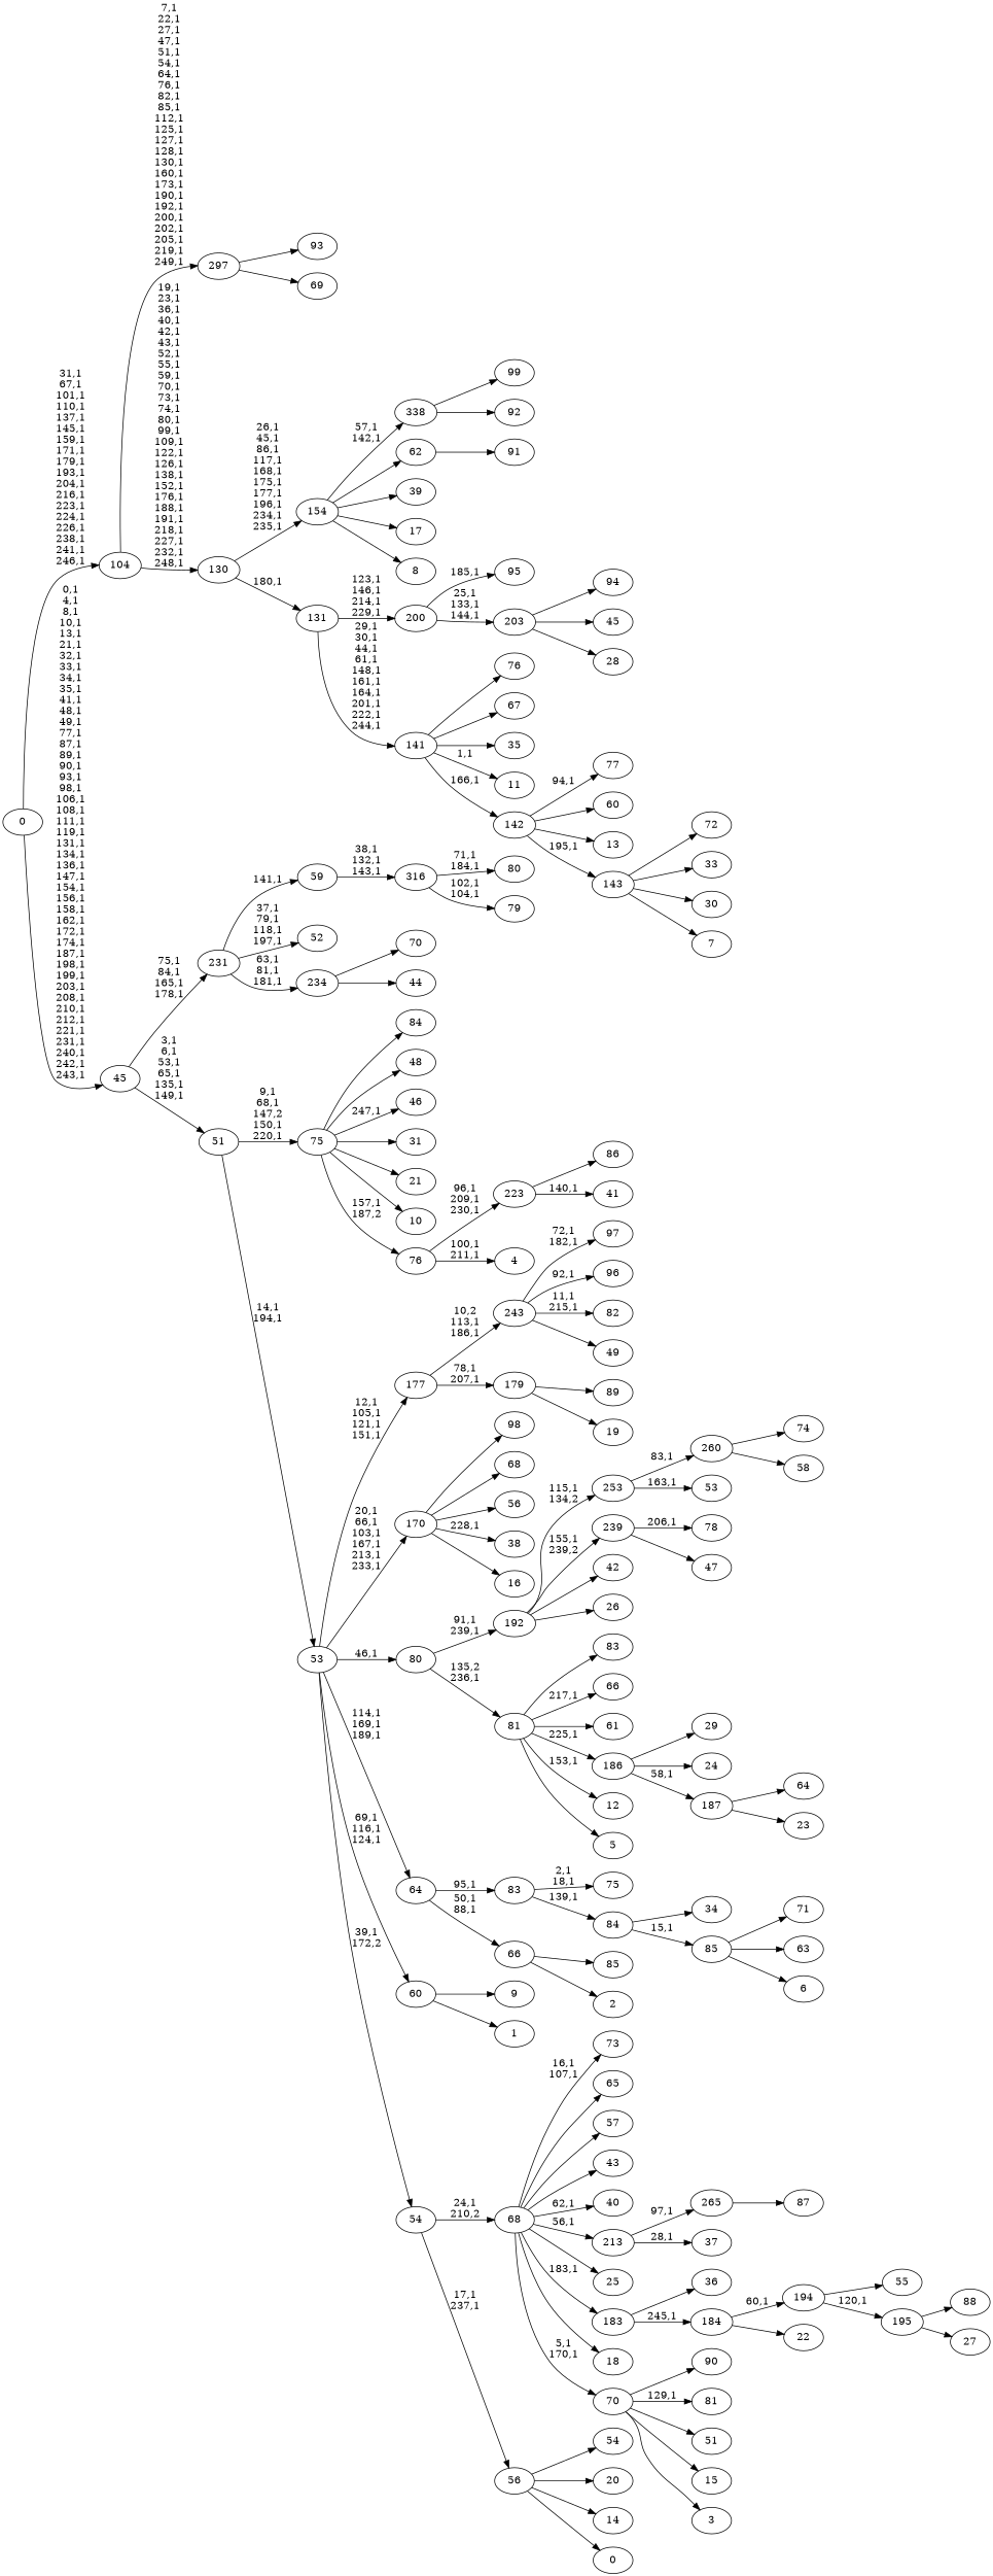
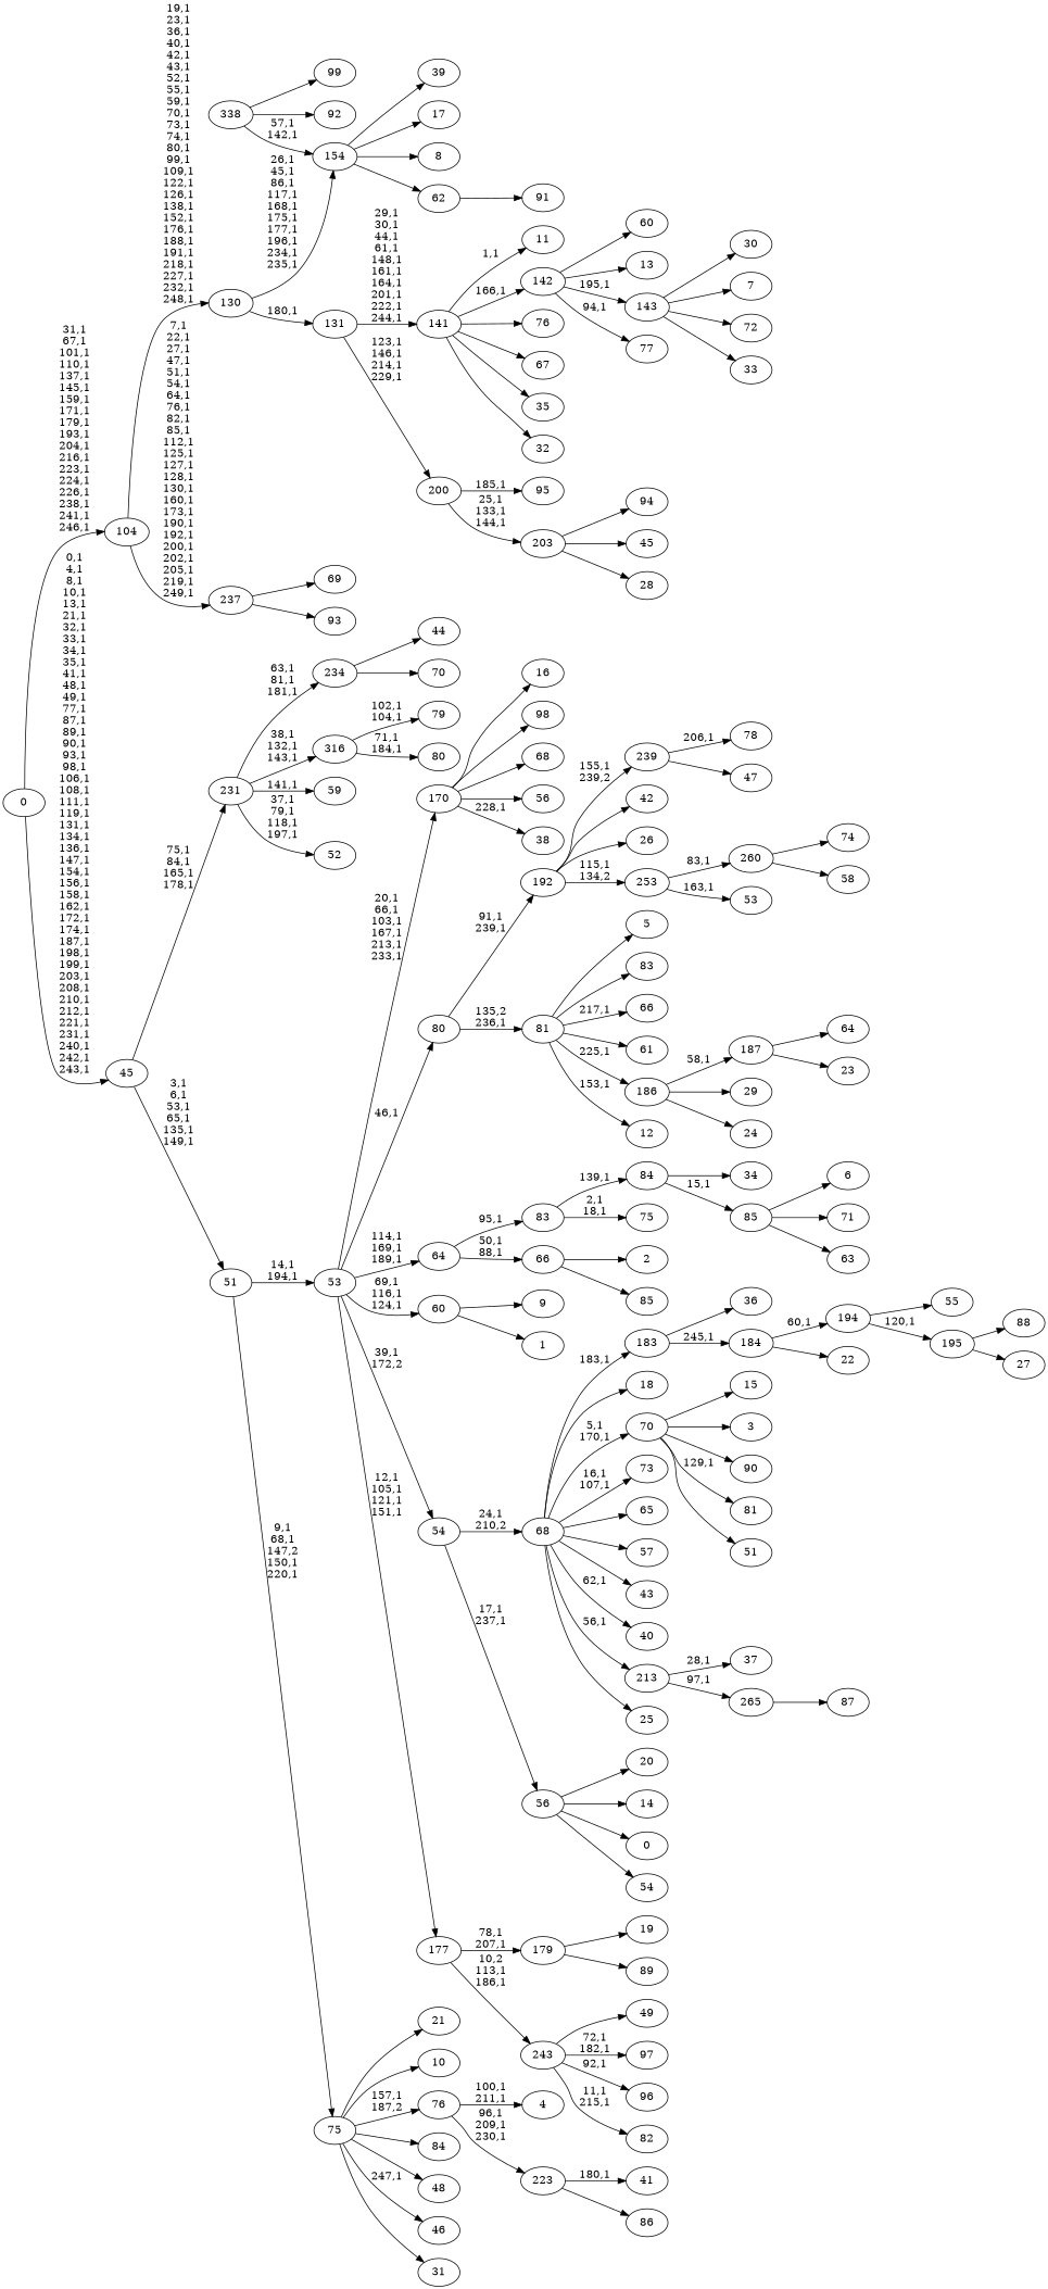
  digraph {
    rankdir=LR
    n1 [label=99]
    n2 [label=98]
    n3 [label=97]
    n4 [label=96]
    n5 [label=95]
    n6 [label=94]
    n7 [label=93]
    n8 [label=92]
    338
    n10 [label=91]
    n11 [label=90]
    n12 [label=89]
    n13 [label=88]
    n14 [label=87]
    n15 [label=86]
    n16 [label=85]
    n17 [label=84]
    n18 [label=83]
    n19 [label=82]
    n20 [label=81]
    n21 [label=80]
    n22 [label=79]
    316
    n24 [label=78]
    n25 [label=77]
    n26 [label=76]
    n27 [label=75]
    n28 [label=74]
    n29 [label=73]
    n30 [label=72]
    n31 [label=71]
    n32 [label=70]
    n33 [label=69]
-   297
+   297 [label=237]
    n35 [label=68]
    n36 [label=67]
    n37 [label=66]
    n38 [label=65]
    n39 [label=64]
    n40 [label=63]
    n41 [label=62]
    n42 [label=61]
    n43 [label=60]
    n44 [label=59]
    n45 [label=58]
    260
    n47 [label=57]
    n48 [label=56]
    n49 [label=55]
    n50 [label=54]
    n51 [label=53]
    253
    n53 [label=52]
    n54 [label=51]
    n55 [label=265]
    n56 [label=49]
    243
    n58 [label=48]
    n59 [label=47]
    239
    n61 [label=46]
    n62 [label=45]
    n63 [label=44]
    234
    231
    n66 [label=43]
    n67 [label=42]
    n68 [label=41]
    223
    n70 [label=40]
    n71 [label=39]
    n72 [label=38]
    n73 [label=37]
    213
    n75 [label=36]
    n76 [label=35]
    n77 [label=34]
    n78 [label=33]
+   n79 [label=32]
    n80 [label=31]
    n81 [label=30]
    n82 [label=29]
    n83 [label=28]
    203
    200
    n86 [label=27]
    195
    194
    n89 [label=26]
    192
    n91 [label=25]
    n92 [label=24]
    n93 [label=23]
    187
    186
    n96 [label=22]
    184
    183
    n99 [label=21]
    n100 [label=20]
    n101 [label=19]
    179
    177
    n104 [label=18]
    n105 [label=17]
    n106 [label=16]
    170
    n108 [label=15]
    n109 [label=14]
    n110 [label=13]
    n111 [label=12]
    n112 [label=11]
    n113 [label=10]
    n114 [label=9]
    n115 [label=8]
    154
    n117 [label=7]
    143
    142
    141
    131
    130
    104
    n124 [label=6]
    85
    84
    83
    n128 [label=5]
    81
    80
    n131 [label=4]
    76
    75
    n134 [label=3]
    70
    68
    n137 [label=2]
    66
    64
    n140 [label=1]
    60
    n142 [label=0]
    56
    54
    53
    51
    45
    0
    338 -> n1
    338 -> n8
    316 -> n21 [label="71,1\n184,1"]
    316 -> n22 [label="102,1\n104,1"]
    297 -> n7
    297 -> n33
    n41 -> n10
    260 -> n28
    260 -> n45
    253 -> 260 [label="83,1"]
    253 -> n51 [label="163,1"]
    n55 -> n14
    243 -> n3 [label="72,1\n182,1"]
    243 -> n4 [label="92,1"]
    243 -> n19 [label="11,1\n215,1"]
    243 -> n56
    239 -> n24 [label="206,1"]
    239 -> n59
    234 -> n32
    234 -> n63
-   n44 -> 316 [label="38,1\n132,1\n143,1"]
+   231 -> 316 [label="38,1\n132,1\n143,1"]
    231 -> n44 [label="141,1"]
    231 -> n53 [label="37,1\n79,1\n118,1\n197,1"]
    231 -> 234 [label="63,1\n81,1\n181,1"]
    223 -> n15
-   223 -> n68 [label="140,1"]
+   223 -> n68 [label="180,1"]
    213 -> n55 [label="97,1"]
    213 -> n73 [label="28,1"]
    203 -> n6
    203 -> n62
    203 -> n83
    200 -> n5 [label="185,1"]
    200 -> 203 [label="25,1\n133,1\n144,1"]
    195 -> n13
    195 -> n86
    194 -> n49
    194 -> 195 [label="120,1"]
    192 -> 253 [label="115,1\n134,2"]
    192 -> 239 [label="155,1\n239,2"]
    192 -> n67
    192 -> n89
    187 -> n39
    187 -> n93
    186 -> n82
    186 -> n92
    186 -> 187 [label="58,1"]
    184 -> 194 [label="60,1"]
    184 -> n96
    183 -> n75
    183 -> 184 [label="245,1"]
    179 -> n12
    179 -> n101
    177 -> 243 [label="10,2\n113,1\n186,1"]
    177 -> 179 [label="78,1\n207,1"]
    170 -> n2
    170 -> n35
    170 -> n48
    170 -> n72 [label="228,1"]
    170 -> n106
-   154 -> 338 [label="57,1\n142,1"]
+   338 -> 154 [label="57,1\n142,1"]
    154 -> n41
    154 -> n71
    154 -> n105
    154 -> n115
    143 -> n30
    143 -> n78
    143 -> n81
    143 -> n117
    142 -> n25 [label="94,1"]
    142 -> n43
    142 -> n110
    142 -> 143 [label="195,1"]
    141 -> n26
    141 -> n36
    141 -> n76
+   141 -> n79
    141 -> n112 [label="1,1"]
    141 -> 142 [label="166,1"]
    131 -> 200 [label="123,1\n146,1\n214,1\n229,1"]
    131 -> 141 [label="29,1\n30,1\n44,1\n61,1\n148,1\n161,1\n164,1\n201,1\n222,1\n244,1"]
    130 -> 154 [label="26,1\n45,1\n86,1\n117,1\n168,1\n175,1\n177,1\n196,1\n234,1\n235,1"]
    130 -> 131 [label="180,1"]
    104 -> 297 [label="7,1\n22,1\n27,1\n47,1\n51,1\n54,1\n64,1\n76,1\n82,1\n85,1\n112,1\n125,1\n127,1\n128,1\n130,1\n160,1\n173,1\n190,1\n192,1\n200,1\n202,1\n205,1\n219,1\n249,1"]
    104 -> 130 [label="19,1\n23,1\n36,1\n40,1\n42,1\n43,1\n52,1\n55,1\n59,1\n70,1\n73,1\n74,1\n80,1\n99,1\n109,1\n122,1\n126,1\n138,1\n152,1\n176,1\n188,1\n191,1\n218,1\n227,1\n232,1\n248,1"]
    85 -> n31
    85 -> n40
    85 -> n124
    84 -> n77
    84 -> 85 [label="15,1"]
    83 -> n27 [label="2,1\n18,1"]
    83 -> 84 [label="139,1"]
    81 -> n18
    81 -> n37 [label="217,1"]
    81 -> n42
    81 -> 186 [label="225,1"]
    81 -> n111 [label="153,1"]
    81 -> n128
    80 -> 192 [label="91,1\n239,1"]
    80 -> 81 [label="135,2\n236,1"]
    76 -> 223 [label="96,1\n209,1\n230,1"]
    76 -> n131 [label="100,1\n211,1"]
    75 -> n17
    75 -> n58
    75 -> n61 [label="247,1"]
    75 -> n80
    75 -> n99
    75 -> n113
    75 -> 76 [label="157,1\n187,2"]
    70 -> n11
    70 -> n20 [label="129,1"]
    70 -> n54
    70 -> n108
    70 -> n134
    68 -> n29 [label="16,1\n107,1"]
    68 -> n38
    68 -> n47
    68 -> n66
    68 -> n70 [label="62,1"]
    68 -> 213 [label="56,1"]
    68 -> n91
    68 -> 183 [label="183,1"]
    68 -> n104
    68 -> 70 [label="5,1\n170,1"]
    66 -> n16
    66 -> n137
    64 -> 83 [label="95,1"]
    64 -> 66 [label="50,1\n88,1"]
    60 -> n114
    60 -> n140
    56 -> n50
    56 -> n100
    56 -> n109
    56 -> n142
    54 -> 68 [label="24,1\n210,2"]
    54 -> 56 [label="17,1\n237,1"]
    53 -> 177 [label="12,1\n105,1\n121,1\n151,1"]
    53 -> 170 [label="20,1\n66,1\n103,1\n167,1\n213,1\n233,1"]
    53 -> 80 [label="46,1"]
    53 -> 64 [label="114,1\n169,1\n189,1"]
    53 -> 60 [label="69,1\n116,1\n124,1"]
    53 -> 54 [label="39,1\n172,2"]
    51 -> 75 [label="9,1\n68,1\n147,2\n150,1\n220,1"]
    51 -> 53 [label="14,1\n194,1"]
    45 -> 231 [label="75,1\n84,1\n165,1\n178,1"]
    45 -> 51 [label="3,1\n6,1\n53,1\n65,1\n135,1\n149,1"]
    0 -> 104 [label="31,1\n67,1\n101,1\n110,1\n137,1\n145,1\n159,1\n171,1\n179,1\n193,1\n204,1\n216,1\n223,1\n224,1\n226,1\n238,1\n241,1\n246,1"]
    0 -> 45 [label="0,1\n4,1\n8,1\n10,1\n13,1\n21,1\n32,1\n33,1\n34,1\n35,1\n41,1\n48,1\n49,1\n77,1\n87,1\n89,1\n90,1\n93,1\n98,1\n106,1\n108,1\n111,1\n119,1\n131,1\n134,1\n136,1\n147,1\n154,1\n156,1\n158,1\n162,1\n172,1\n174,1\n187,1\n198,1\n199,1\n203,1\n208,1\n210,1\n212,1\n221,1\n231,1\n240,1\n242,1\n243,1"]
  }
